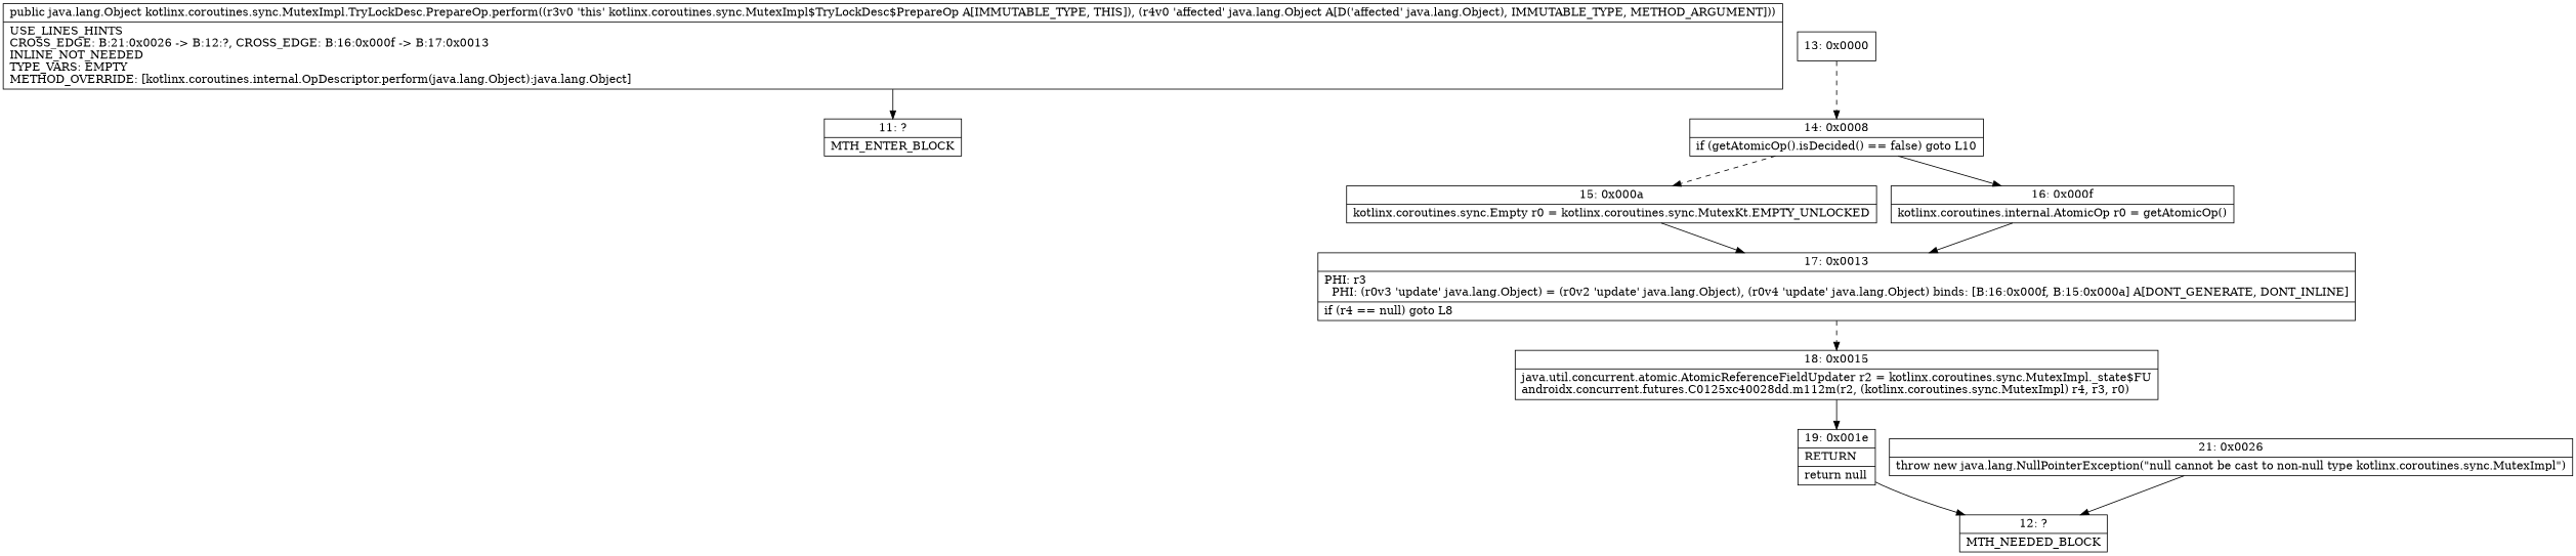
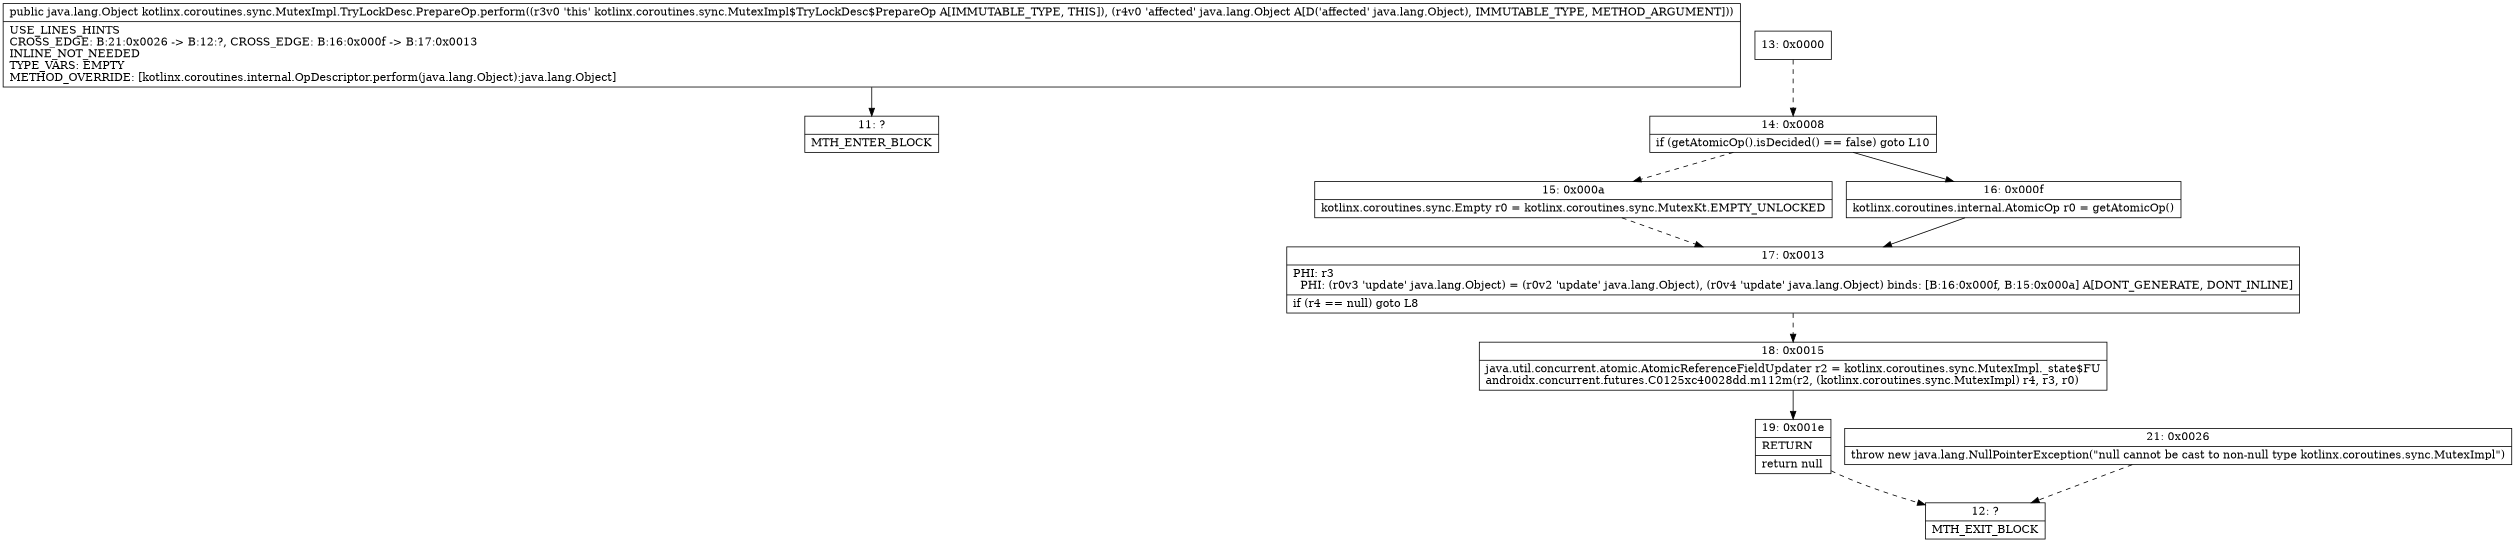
  digraph {
    node [shape=record]
    n1 [label="{11\:\ ?|MTH_ENTER_BLOCK\l}"]
    n2 [label="{13\:\ 0x0000}"]
    n3 [label="{14\:\ 0x0008|if (getAtomicOp().isDecided() == false) goto L10\l}"]
    n4 [label="{15\:\ 0x000a|kotlinx.coroutines.sync.Empty r0 = kotlinx.coroutines.sync.MutexKt.EMPTY_UNLOCKED\l}"]
    n5 [label="{16\:\ 0x000f|kotlinx.coroutines.internal.AtomicOp r0 = getAtomicOp()\l}"]
    n6 [label="{17\:\ 0x0013|PHI: r3 \l  PHI: (r0v3 'update' java.lang.Object) = (r0v2 'update' java.lang.Object), (r0v4 'update' java.lang.Object) binds: [B:16:0x000f, B:15:0x000a] A[DONT_GENERATE, DONT_INLINE]\l|if (r4 == null) goto L8\l}"]
    n7 [label="{18\:\ 0x0015|java.util.concurrent.atomic.AtomicReferenceFieldUpdater r2 = kotlinx.coroutines.sync.MutexImpl._state$FU\landroidx.concurrent.futures.C0125xc40028dd.m112m(r2, (kotlinx.coroutines.sync.MutexImpl) r4, r3, r0)\l}"]
    n8 [label="{19\:\ 0x001e|RETURN\l|return null\l}"]
-   n9 [label="{12\:\ ?|MTH_NEEDED_BLOCK\l}"]
+   n9 [label="{12\:\ ?|MTH_EXIT_BLOCK\l}"]
    n10 [label="{21\:\ 0x0026|throw new java.lang.NullPointerException(\"null cannot be cast to non\-null type kotlinx.coroutines.sync.MutexImpl\")\l}"]
    n11 [label="{public java.lang.Object kotlinx.coroutines.sync.MutexImpl.TryLockDesc.PrepareOp.perform((r3v0 'this' kotlinx.coroutines.sync.MutexImpl$TryLockDesc$PrepareOp A[IMMUTABLE_TYPE, THIS]), (r4v0 'affected' java.lang.Object A[D('affected' java.lang.Object), IMMUTABLE_TYPE, METHOD_ARGUMENT]))  | USE_LINES_HINTS\lCROSS_EDGE: B:21:0x0026 \-\> B:12:?, CROSS_EDGE: B:16:0x000f \-\> B:17:0x0013\lINLINE_NOT_NEEDED\lTYPE_VARS: EMPTY\lMETHOD_OVERRIDE: [kotlinx.coroutines.internal.OpDescriptor.perform(java.lang.Object):java.lang.Object]\l}"]
    n2 -> n3 [style=dashed]
    n3 -> n4 [style=dashed]
    n3 -> n5
-   n4 -> n6
+   n4 -> n6 [style=dashed]
    n5 -> n6
    n6 -> n7 [style=dashed]
    n7 -> n8
-   n8 -> n9
-   n10 -> n9
+   n8 -> n9 [style=dashed]
+   n10 -> n9 [style=dashed]
    n11 -> n1
  }
